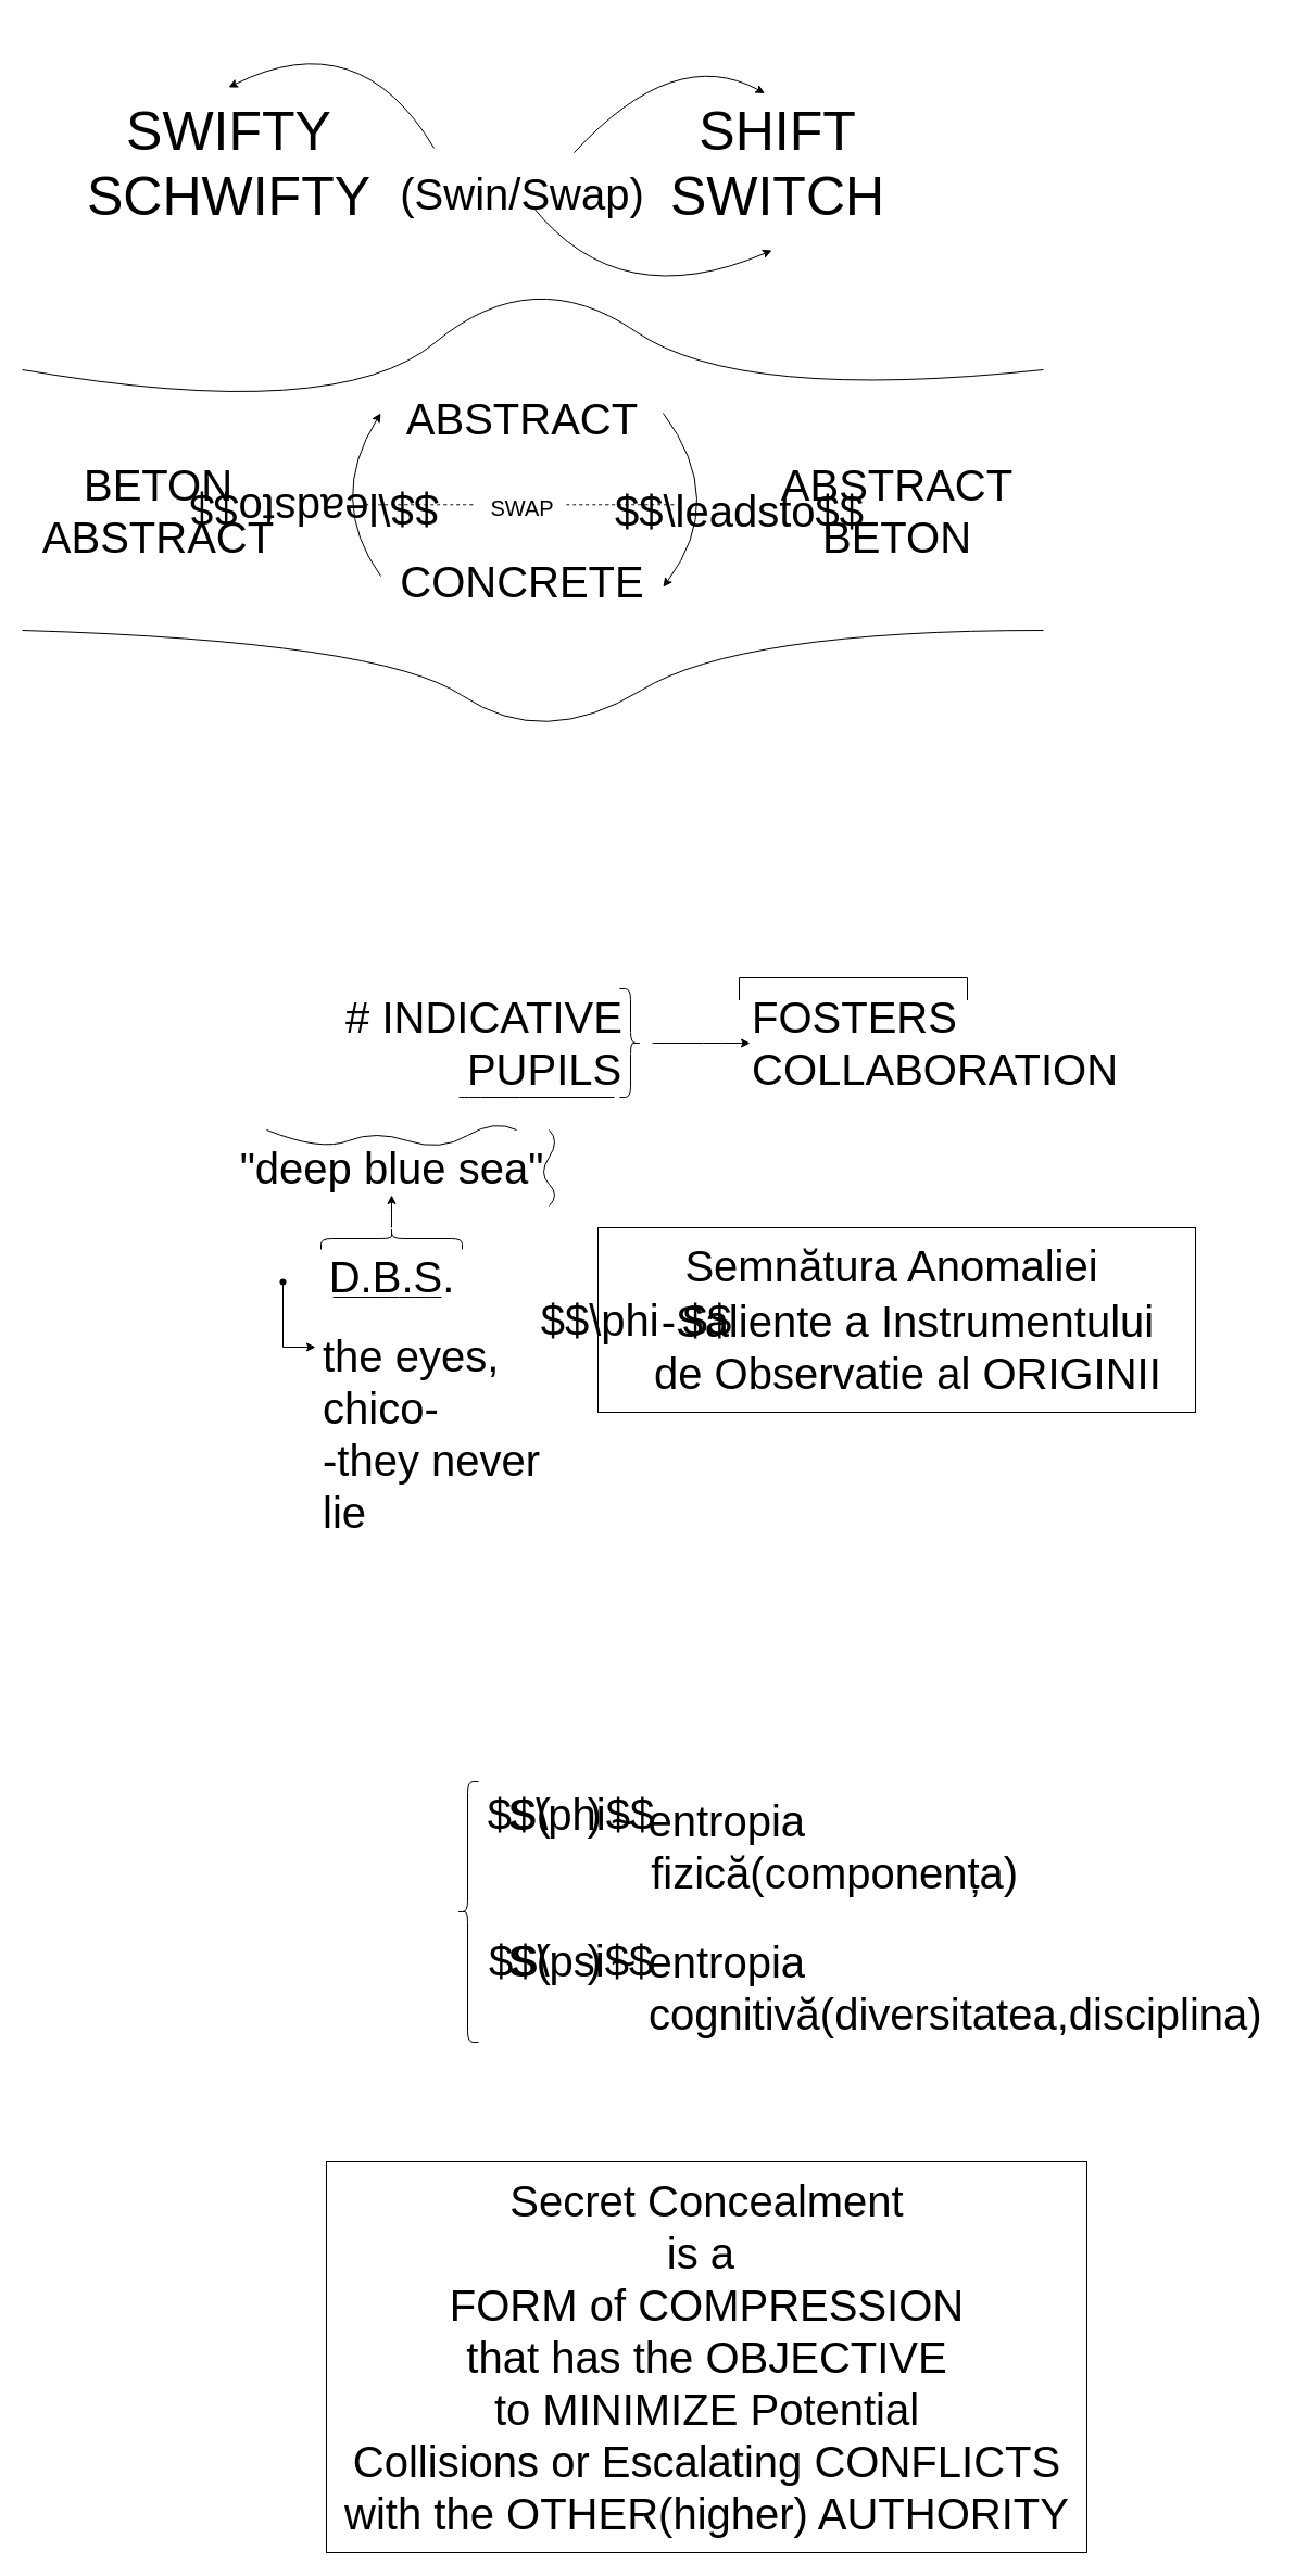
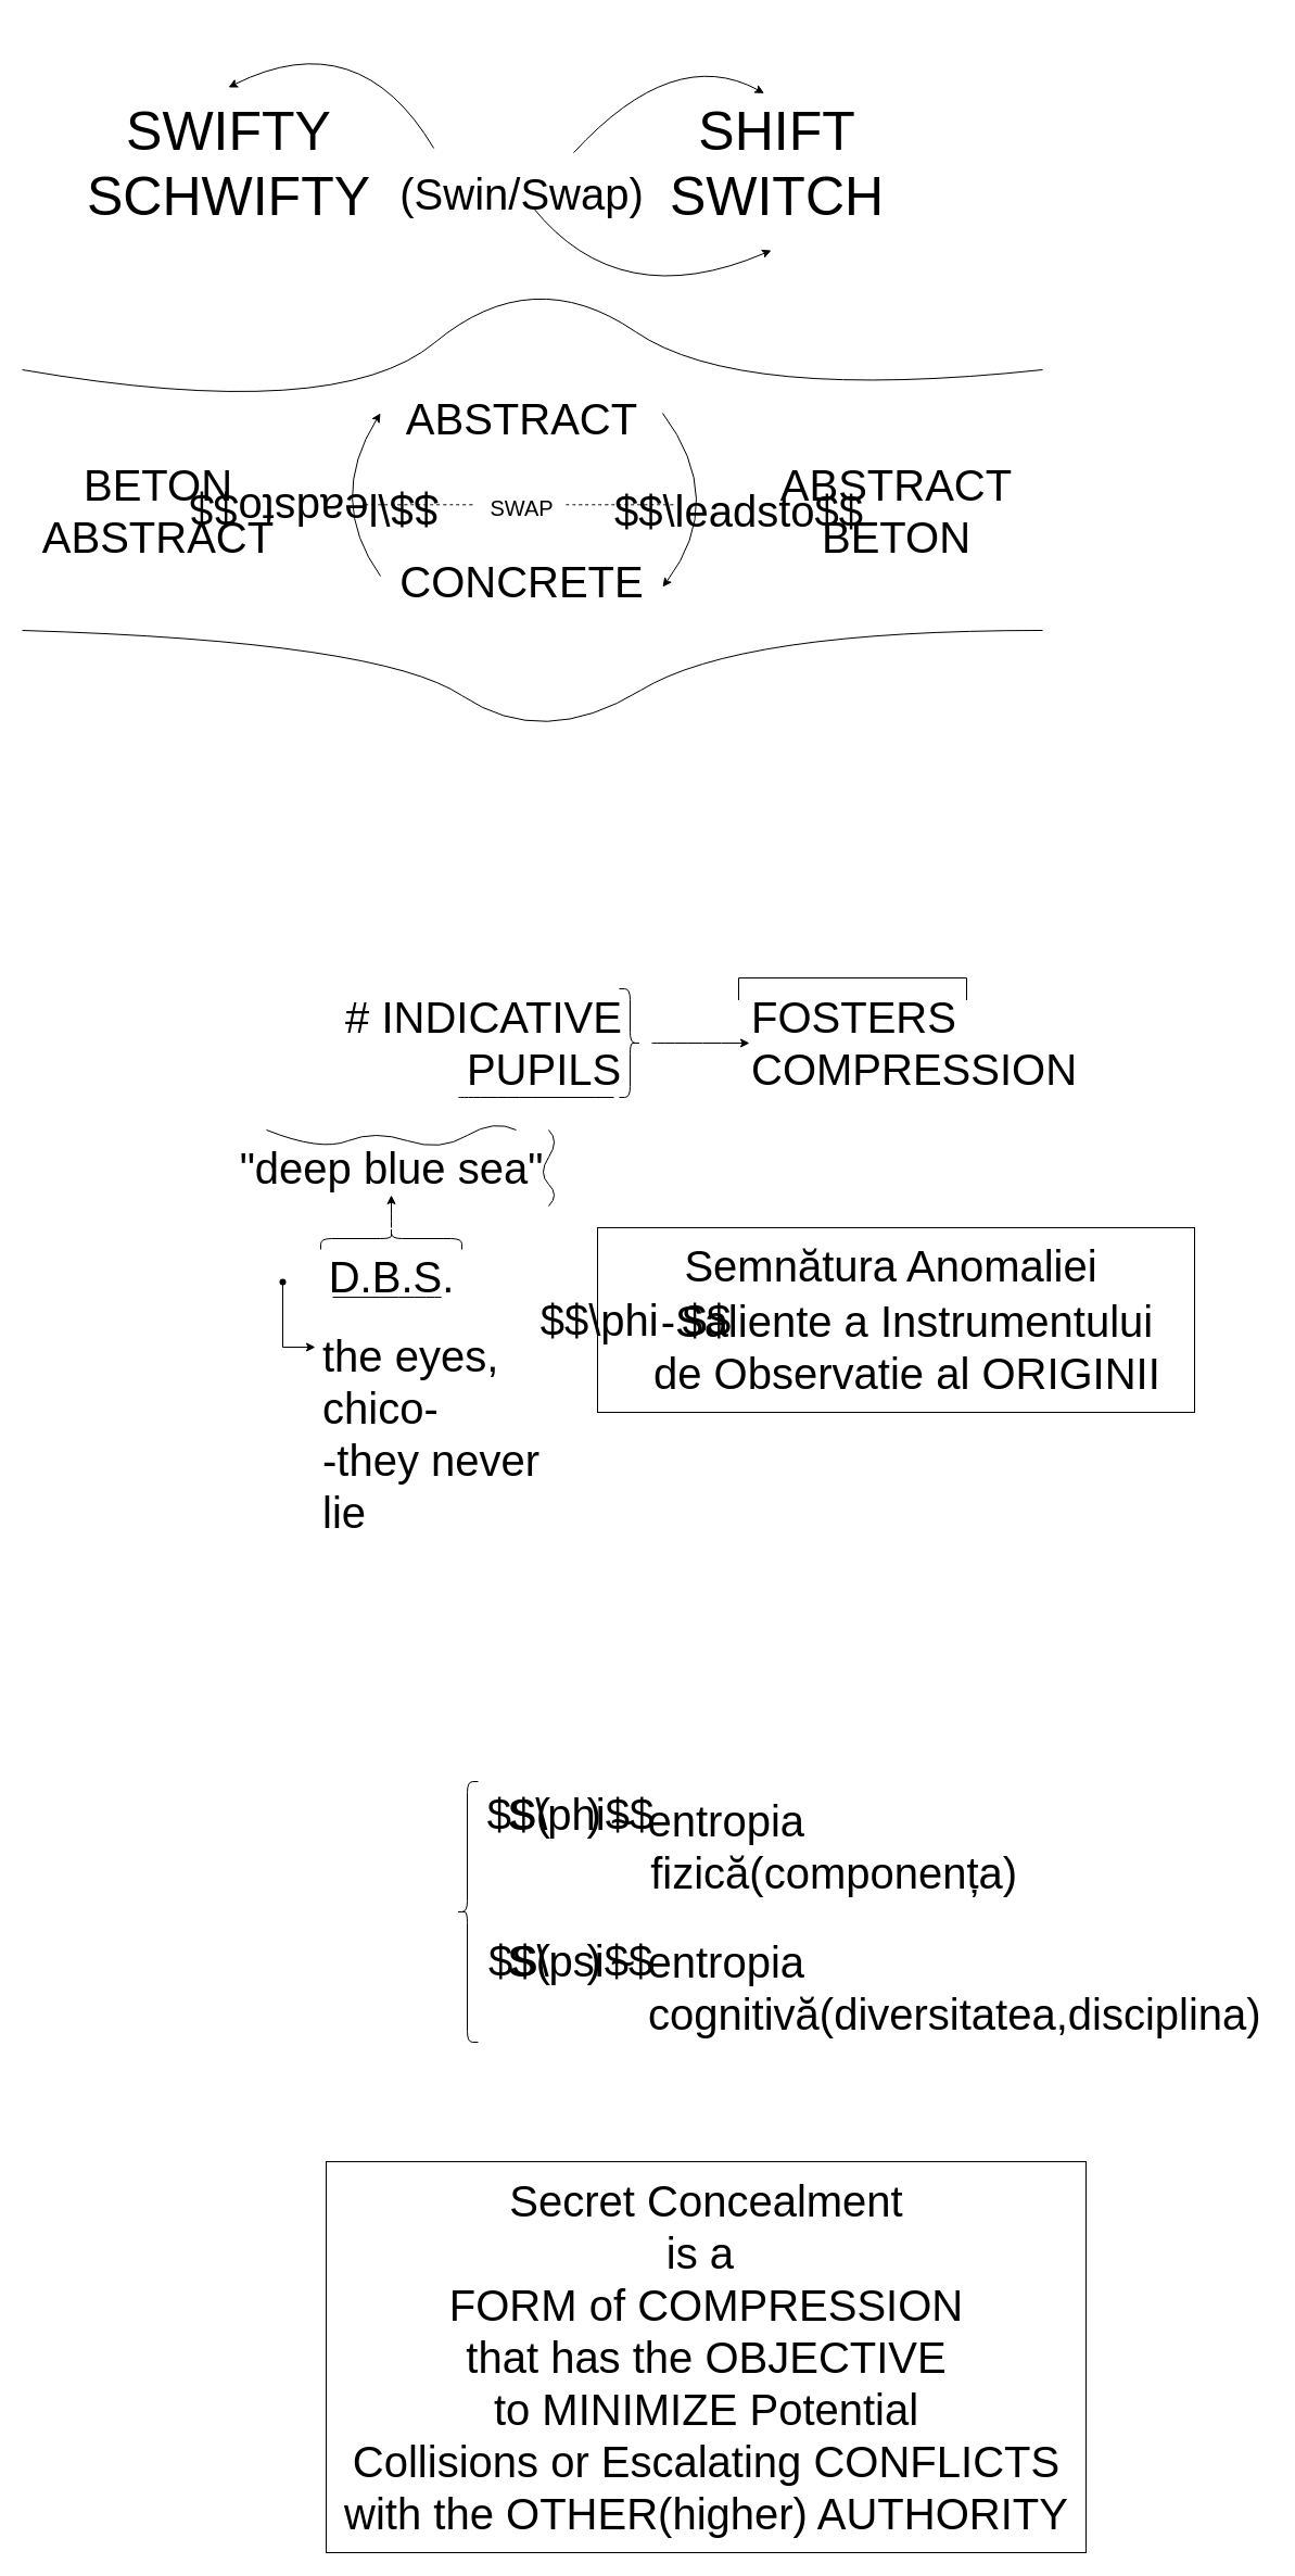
  <mxCell id="0" />
  <mxCell id="1" parent="0" />
  <mxCell id="2" value="&lt;font style=&quot;font-size: 50px&quot;&gt;SWIFTY&lt;br&gt;SCHWIFTY&lt;br&gt;&lt;/font&gt;" style="text;html=1;align=center;verticalAlign=middle;resizable=0;points=[];autosize=1;strokeColor=none;fillColor=none;" parent="1" vertex="1"><mxGeometry x="70" y="120" width="280" height="60" as="geometry" /></mxCell>
  <mxCell id="3" value="SHIFT&lt;br&gt;SWITCH" style="text;html=1;align=center;verticalAlign=middle;resizable=0;points=[];autosize=1;strokeColor=none;fillColor=none;fontSize=50;" parent="1" vertex="1"><mxGeometry x="610" y="85" width="210" height="130" as="geometry" /></mxCell>
  <mxCell id="4" value="&lt;font style=&quot;font-size: 40px&quot;&gt;(Swin/Swap)&lt;/font&gt;" style="text;html=1;align=center;verticalAlign=middle;resizable=0;points=[];autosize=1;strokeColor=none;fillColor=none;fontSize=50;" parent="1" vertex="1"><mxGeometry x="360" y="140" width="240" height="70" as="geometry" /></mxCell>
  <mxCell id="5" value="ABSTRACT" style="text;html=1;align=center;verticalAlign=middle;resizable=0;points=[];autosize=1;strokeColor=none;fillColor=none;fontSize=40;" parent="1" vertex="1"><mxGeometry x="365" y="360" width="230" height="50" as="geometry" /></mxCell>
  <mxCell id="6" value="CONCRETE" style="text;html=1;align=center;verticalAlign=middle;resizable=0;points=[];autosize=1;strokeColor=none;fillColor=none;fontSize=40;" parent="1" vertex="1"><mxGeometry x="360" y="510" width="240" height="50" as="geometry" /></mxCell>
  <mxCell id="7" value="BETON&lt;br&gt;ABSTRACT" style="text;html=1;align=center;verticalAlign=middle;resizable=0;points=[];autosize=1;strokeColor=none;fillColor=none;fontSize=40;" parent="1" vertex="1"><mxGeometry x="30" y="420" width="230" height="100" as="geometry" /></mxCell>
  <mxCell id="8" value="ABSTRACT&lt;br&gt;BETON" style="text;html=1;align=center;verticalAlign=middle;resizable=0;points=[];autosize=1;strokeColor=none;fillColor=none;fontSize=40;" parent="1" vertex="1"><mxGeometry x="710" y="420" width="230" height="100" as="geometry" /></mxCell>
  <mxCell id="9" value="" style="endArrow=classic;html=1;fontSize=40;curved=1;" parent="1" edge="1"><mxGeometry width="50" height="50" relative="1" as="geometry"><mxPoint x="350" y="530" as="sourcePoint" /><mxPoint x="350" y="380" as="targetPoint" /><Array as="points"><mxPoint x="300" y="460" /></Array></mxGeometry></mxCell>
  <mxCell id="10" value="" style="endArrow=classic;html=1;fontSize=40;curved=1;" parent="1" edge="1"><mxGeometry width="50" height="50" relative="1" as="geometry"><mxPoint x="610" y="380" as="sourcePoint" /><mxPoint x="610" y="540" as="targetPoint" /><Array as="points"><mxPoint x="670" y="460" /></Array></mxGeometry></mxCell>
  <mxCell id="11" value="$$\leadsto$$" style="text;html=1;align=center;verticalAlign=middle;resizable=0;points=[];autosize=1;strokeColor=none;fillColor=none;fontSize=40;" parent="1" vertex="1"><mxGeometry x="560" y="445" width="240" height="50" as="geometry" /></mxCell>
  <mxCell id="12" value="$$\leadsto$$" style="text;html=1;align=center;verticalAlign=middle;resizable=0;points=[];autosize=1;strokeColor=none;fillColor=none;fontSize=40;rotation=-180;" parent="1" vertex="1"><mxGeometry x="170" y="445" width="240" height="50" as="geometry" /></mxCell>
  <mxCell id="13" value="" style="endArrow=classic;html=1;fontSize=40;curved=1;entryX=0.445;entryY=0.003;entryDx=0;entryDy=0;entryPerimeter=0;exitX=0.7;exitY=0.002;exitDx=0;exitDy=0;exitPerimeter=0;" parent="1" source="4" target="3" edge="1"><mxGeometry width="50" height="50" relative="1" as="geometry"><mxPoint x="530" y="70" as="sourcePoint" /><mxPoint x="530" y="240" as="targetPoint" /><Array as="points"><mxPoint x="620" y="40" /></Array></mxGeometry></mxCell>
  <mxCell id="14" value="" style="endArrow=classic;html=1;fontSize=40;curved=1;" parent="1" edge="1"><mxGeometry width="50" height="50" relative="1" as="geometry"><mxPoint x="490" y="190" as="sourcePoint" /><mxPoint x="710" y="230" as="targetPoint" /><Array as="points"><mxPoint x="570" y="290" /></Array></mxGeometry></mxCell>
  <mxCell id="15" value="" style="endArrow=classic;html=1;fontSize=40;curved=1;exitX=0.163;exitY=-0.057;exitDx=0;exitDy=0;exitPerimeter=0;" parent="1" source="4" edge="1"><mxGeometry width="50" height="50" relative="1" as="geometry"><mxPoint x="480" y="290" as="sourcePoint" /><mxPoint x="210" y="80" as="targetPoint" /><Array as="points"><mxPoint x="330" y="20" /></Array></mxGeometry></mxCell>
  <mxCell id="16" value="&lt;font style=&quot;font-size: 20px&quot;&gt;SWAP&lt;/font&gt;" style="text;html=1;align=center;verticalAlign=middle;resizable=0;points=[];autosize=1;strokeColor=none;fillColor=none;fontSize=40;" parent="1" vertex="1"><mxGeometry x="445" y="430" width="70" height="60" as="geometry" /></mxCell>
  <mxCell id="17" value="" style="endArrow=none;dashed=1;html=1;fontSize=20;curved=1;" parent="1" edge="1"><mxGeometry width="50" height="50" relative="1" as="geometry"><mxPoint x="336" y="464.29" as="sourcePoint" /><mxPoint x="436" y="464.29" as="targetPoint" /></mxGeometry></mxCell>
  <mxCell id="18" value="" style="endArrow=none;dashed=1;html=1;fontSize=20;curved=1;" parent="1" edge="1"><mxGeometry width="50" height="50" relative="1" as="geometry"><mxPoint x="521" y="464.29" as="sourcePoint" /><mxPoint x="621" y="464.29" as="targetPoint" /></mxGeometry></mxCell>
  <mxCell id="19" value="" style="endArrow=none;html=1;fontSize=20;curved=1;" parent="1" edge="1"><mxGeometry width="50" height="50" relative="1" as="geometry"><mxPoint x="20" y="340" as="sourcePoint" /><mxPoint x="960" y="340" as="targetPoint" /><Array as="points"><mxPoint x="310" y="390" /><mxPoint x="490" y="240" /><mxPoint x="680" y="370" /></Array></mxGeometry></mxCell>
  <mxCell id="20" value="" style="endArrow=none;html=1;fontSize=20;curved=1;" parent="1" edge="1"><mxGeometry width="50" height="50" relative="1" as="geometry"><mxPoint x="20" y="580" as="sourcePoint" /><mxPoint x="960" y="580" as="targetPoint" /><Array as="points"><mxPoint x="350" y="590" /><mxPoint x="500" y="690" /><mxPoint x="680" y="580" /></Array></mxGeometry></mxCell>
  <mxCell id="21" value="# INDICATIVE&lt;br&gt;&amp;nbsp; &amp;nbsp; &amp;nbsp; &amp;nbsp; &amp;nbsp; PUPILS" style="text;html=1;align=center;verticalAlign=middle;resizable=0;points=[];autosize=1;strokeColor=none;fillColor=none;fontSize=40;" parent="1" vertex="1"><mxGeometry x="310" y="910" width="270" height="100" as="geometry" /></mxCell>
  <mxCell id="22" value="" style="shape=curlyBracket;whiteSpace=wrap;html=1;rounded=1;flipH=1;fontSize=40;" parent="1" vertex="1"><mxGeometry x="570" y="910" width="20" height="100" as="geometry" /></mxCell>
  <mxCell id="23" value="" style="endArrow=none;html=1;fontSize=40;curved=1;exitX=0.415;exitY=1;exitDx=0;exitDy=0;exitPerimeter=0;" parent="1" source="21" edge="1"><mxGeometry width="50" height="50" relative="1" as="geometry"><mxPoint x="515" y="1060" as="sourcePoint" /><mxPoint x="565" y="1010" as="targetPoint" /></mxGeometry></mxCell>
- <mxCell id="24" value="FOSTERS&lt;br&gt;COLLABORATION" style="text;html=1;align=left;verticalAlign=middle;resizable=0;points=[];autosize=1;strokeColor=none;fillColor=none;fontSize=40;" parent="1" vertex="1"><mxGeometry x="690" y="910" width="350" height="100" as="geometry" /></mxCell>
+ <mxCell id="24" value="FOSTERS&lt;br&gt;COMPRESSION" style="text;html=1;align=left;verticalAlign=middle;resizable=0;points=[];autosize=1;strokeColor=none;fillColor=none;fontSize=40;" parent="1" vertex="1"><mxGeometry x="690" y="910" width="350" height="100" as="geometry" /></mxCell>
  <mxCell id="25" value="" style="endArrow=classic;html=1;fontSize=40;curved=1;entryX=0;entryY=0.5;entryDx=0;entryDy=0;entryPerimeter=0;" parent="1" target="24" edge="1"><mxGeometry width="50" height="50" relative="1" as="geometry"><mxPoint x="600" y="960" as="sourcePoint" /><mxPoint x="770" y="900" as="targetPoint" /></mxGeometry></mxCell>
  <mxCell id="26" value="&quot;deep blue sea&quot;" style="text;html=1;align=center;verticalAlign=middle;resizable=0;points=[];autosize=1;strokeColor=none;fillColor=none;fontSize=40;" parent="1" vertex="1"><mxGeometry x="210" y="1050" width="300" height="50" as="geometry" /></mxCell>
  <mxCell id="27" value="D.B.S." style="text;html=1;align=center;verticalAlign=middle;resizable=0;points=[];autosize=1;strokeColor=none;fillColor=none;fontSize=40;" parent="1" vertex="1"><mxGeometry x="295" y="1150" width="130" height="50" as="geometry" /></mxCell>
  <mxCell id="28" value="" style="shape=curlyBracket;whiteSpace=wrap;html=1;rounded=1;fontSize=40;rotation=90;" parent="1" vertex="1"><mxGeometry x="350" y="1075" width="20" height="130" as="geometry" /></mxCell>
  <mxCell id="29" value="" style="endArrow=classic;html=1;fontSize=40;curved=1;" parent="1" edge="1"><mxGeometry width="50" height="50" relative="1" as="geometry"><mxPoint x="360" y="1130" as="sourcePoint" /><mxPoint x="360" y="1100" as="targetPoint" /></mxGeometry></mxCell>
  <mxCell id="30" value="" style="endArrow=none;html=1;fontSize=40;curved=1;exitX=0.808;exitY=1;exitDx=0;exitDy=0;exitPerimeter=0;" parent="1" edge="1"><mxGeometry width="50" height="50" relative="1" as="geometry"><mxPoint x="406.04" y="1194" as="sourcePoint" /><mxPoint x="306" y="1194" as="targetPoint" /></mxGeometry></mxCell>
  <mxCell id="31" value="the eyes,&lt;br&gt;chico-&lt;br&gt;-they never&amp;nbsp;&lt;br&gt;lie" style="text;html=1;align=left;verticalAlign=middle;resizable=0;points=[];autosize=1;strokeColor=none;fillColor=none;fontSize=40;" parent="1" vertex="1"><mxGeometry x="295" y="1220" width="230" height="200" as="geometry" /></mxCell>
  <mxCell id="32" value="" style="endArrow=classic;html=1;fontSize=40;rounded=0;" parent="1" edge="1"><mxGeometry width="50" height="50" relative="1" as="geometry"><mxPoint x="260" y="1180" as="sourcePoint" /><mxPoint x="290" y="1240" as="targetPoint" /><Array as="points"><mxPoint x="260" y="1240" /></Array></mxGeometry></mxCell>
  <mxCell id="33" value="" style="shape=waypoint;sketch=0;fillStyle=solid;size=6;pointerEvents=1;points=[];fillColor=none;resizable=0;rotatable=0;perimeter=centerPerimeter;snapToPoint=1;fontSize=40;" parent="1" vertex="1"><mxGeometry x="240" y="1160" width="40" height="40" as="geometry" /></mxCell>
  <mxCell id="34" value="" style="endArrow=none;html=1;fontSize=40;curved=1;" parent="1" edge="1"><mxGeometry width="50" height="50" relative="1" as="geometry"><mxPoint x="245" y="1040" as="sourcePoint" /><mxPoint x="475" y="1040" as="targetPoint" /><Array as="points"><mxPoint x="295" y="1060" /><mxPoint x="345" y="1040" /><mxPoint x="405" y="1060" /><mxPoint x="455" y="1030" /></Array></mxGeometry></mxCell>
  <mxCell id="35" value="" style="endArrow=none;html=1;fontSize=40;curved=1;" parent="1" edge="1"><mxGeometry width="50" height="50" relative="1" as="geometry"><mxPoint x="505" y="1110" as="sourcePoint" /><mxPoint x="505" y="1040" as="targetPoint" /><Array as="points"><mxPoint x="515" y="1100" /><mxPoint x="495" y="1080" /><mxPoint x="515" y="1050" /></Array></mxGeometry></mxCell>
  <mxCell id="36" value="" style="shape=partialRectangle;whiteSpace=wrap;html=1;bottom=1;right=1;left=1;top=0;fillColor=none;routingCenterX=-0.5;fontSize=40;rotation=-180;" parent="1" vertex="1"><mxGeometry x="680" y="900" width="210" height="20" as="geometry" /></mxCell>
  <mxCell id="37" value="Semnătura Anomaliei" style="text;html=1;align=center;verticalAlign=middle;resizable=0;points=[];autosize=1;strokeColor=none;fillColor=none;fontSize=40;" parent="1" vertex="1"><mxGeometry x="620" y="1140" width="400" height="50" as="geometry" /></mxCell>
  <mxCell id="38" value="$$\phi&amp;nbsp; $$" style="text;html=1;align=center;verticalAlign=middle;resizable=0;points=[];autosize=1;strokeColor=none;fillColor=none;fontSize=40;" parent="1" vertex="1"><mxGeometry x="490" y="1190" width="190" height="50" as="geometry" /></mxCell>
  <mxCell id="39" value="&lt;div style=&quot;text-align: center&quot;&gt;&lt;span&gt;-Saliente a Instrumentului&lt;/span&gt;&lt;/div&gt;de Observatie al ORIGINII" style="text;html=1;align=left;verticalAlign=middle;resizable=0;points=[];autosize=1;strokeColor=none;fillColor=none;fontSize=40;" parent="1" vertex="1"><mxGeometry x="600" y="1190" width="480" height="100" as="geometry" /></mxCell>
  <mxCell id="40" value="" style="rounded=0;whiteSpace=wrap;html=1;fontSize=40;fillColor=none;" parent="1" vertex="1"><mxGeometry x="550" y="1130" width="550" height="170" as="geometry" /></mxCell>
  <mxCell id="41" value="S(&amp;nbsp; &amp;nbsp;)" style="text;html=1;align=center;verticalAlign=middle;resizable=0;points=[];autosize=1;strokeColor=none;fillColor=none;fontSize=40;" parent="1" vertex="1"><mxGeometry x="460" y="1645" width="100" height="50" as="geometry" /></mxCell>
  <mxCell id="42" value="$$\phi$$" style="text;html=1;align=center;verticalAlign=middle;resizable=0;points=[];autosize=1;strokeColor=none;fillColor=none;fontSize=40;" parent="1" vertex="1"><mxGeometry x="440" y="1645" width="170" height="50" as="geometry" /></mxCell>
  <mxCell id="43" value="S(&amp;nbsp; &amp;nbsp;)" style="text;html=1;align=center;verticalAlign=middle;resizable=0;points=[];autosize=1;strokeColor=none;fillColor=none;fontSize=40;" parent="1" vertex="1"><mxGeometry x="460" y="1780" width="100" height="50" as="geometry" /></mxCell>
  <mxCell id="44" value="$$\psi$$" style="text;html=1;align=center;verticalAlign=middle;resizable=0;points=[];autosize=1;strokeColor=none;fillColor=none;fontSize=40;" parent="1" vertex="1"><mxGeometry x="440" y="1780" width="170" height="50" as="geometry" /></mxCell>
  <mxCell id="45" value="~ entropia&lt;br&gt;&amp;nbsp; &amp;nbsp; &amp;nbsp; &amp;nbsp; &amp;nbsp; &amp;nbsp; &amp;nbsp; &amp;nbsp; &amp;nbsp; &amp;nbsp; &amp;nbsp;fizică(componența)" style="text;html=1;align=center;verticalAlign=middle;resizable=0;points=[];autosize=1;strokeColor=none;fillColor=none;fontSize=40;" parent="1" vertex="1"><mxGeometry x="356" y="1650" width="590" height="100" as="geometry" /></mxCell>
  <mxCell id="46" value="~ entropia&lt;br&gt;&amp;nbsp; &amp;nbsp; &amp;nbsp; &amp;nbsp; &amp;nbsp; &amp;nbsp; &amp;nbsp; &amp;nbsp; &amp;nbsp; &amp;nbsp; &amp;nbsp; &amp;nbsp; &amp;nbsp; &amp;nbsp; &amp;nbsp; &amp;nbsp; &amp;nbsp; &amp;nbsp; &amp;nbsp; &amp;nbsp; &amp;nbsp;cognitivă(diversitatea,disciplina)" style="text;html=1;align=center;verticalAlign=middle;resizable=0;points=[];autosize=1;strokeColor=none;fillColor=none;fontSize=40;" parent="1" vertex="1"><mxGeometry x="131" y="1780" width="1040" height="100" as="geometry" /></mxCell>
  <mxCell id="47" value="" style="shape=curlyBracket;whiteSpace=wrap;html=1;rounded=1;fontSize=40;fillColor=none;" parent="1" vertex="1"><mxGeometry x="420" y="1640" width="20" height="240" as="geometry" /></mxCell>
  <mxCell id="48" value="Secret Concealment&lt;br&gt;is a&amp;nbsp;&lt;br&gt;FORM of COMPRESSION&lt;br&gt;that has the OBJECTIVE&lt;br&gt;to MINIMIZE Potential&lt;br&gt;Collisions or Escalating CONFLICTS&lt;br&gt;with the OTHER(higher) AUTHORITY" style="text;html=1;align=center;verticalAlign=middle;resizable=0;points=[];autosize=1;strokeColor=none;fillColor=none;fontSize=40;" parent="1" vertex="1"><mxGeometry x="310" y="2000" width="680" height="340" as="geometry" /></mxCell>
  <mxCell id="49" value="" style="rounded=0;whiteSpace=wrap;html=1;fontSize=40;fillColor=none;" parent="1" vertex="1"><mxGeometry x="300" y="1990" width="700" height="360" as="geometry" /></mxCell>
